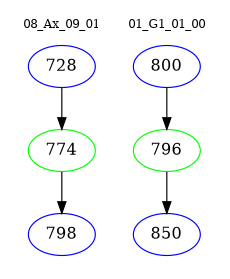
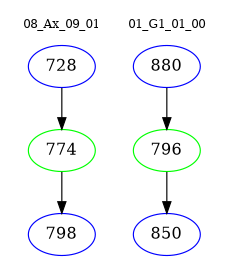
  digraph {
    node [color=blue]
    edge [color=black]
    n1 [label=728]
    n2 [color=green label=774]
    n3 [label=798]
-   n4 [label=800]
+   n4 [label=880]
    n5 [color=green label=796]
    n6 [label=850]
    subgraph cluster_1 {
      color=white
      fontsize=10
      label="08_Ax_09_01"
      n1
      n2
      n3
    }
    subgraph cluster_2 {
      color=white
      fontsize=10
      label="01_G1_01_00"
      n4
      n5
      n6
    }
    n1 -> n2
    n2 -> n3
    n4 -> n5
    n5 -> n6
  }
